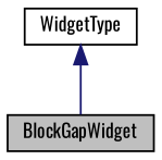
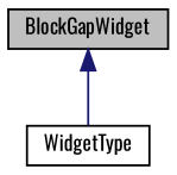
  digraph {
    fontname=Oswald
    node [color=black fontname=Oswald fontsize=10 shape=record style=filled]
    n1 [fillcolor=grey75 fontcolor=black height=0.2 label=BlockGapWidget width=0.4]
    n2 [fillcolor=white height=0.2 label=WidgetType width=0.4]
-   n2 -> n1 [color=midnightblue dir=back fontname=Oswald fontsize=10 labelfontname=Helvetica labelfontsize=10 style=solid]
+   n1 -> n2 [color=midnightblue dir=back fontname=Oswald fontsize=10 labelfontname=Helvetica labelfontsize=10 style=solid]
  }
